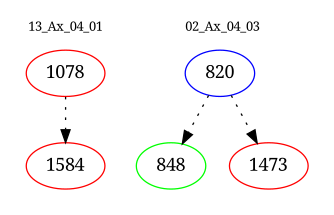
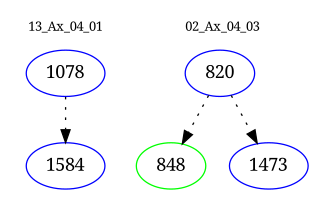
  digraph {
    fontname="Noto Serif"
    node [color=blue fontname="Noto Serif"]
    edge [color=black fontname="Noto Serif" style=dotted]
-   n1 [color=red label=1078]
-   n2 [color=red label=1584]
+   n1 [label=1078]
+   n2 [label=1584]
    n3 [label=820]
    n4 [color=green label=848]
-   n5 [color=red label=1473]
+   n5 [label=1473]
    subgraph cluster_1 {
      color=white
      fontsize=10
      label="13_Ax_04_01"
      n1
      n2
    }
    subgraph cluster_2 {
      color=white
      fontsize=10
      label="02_Ax_04_03"
      n3
      n4
      n5
    }
    n1 -> n2
    n3 -> n4
    n3 -> n5
  }
